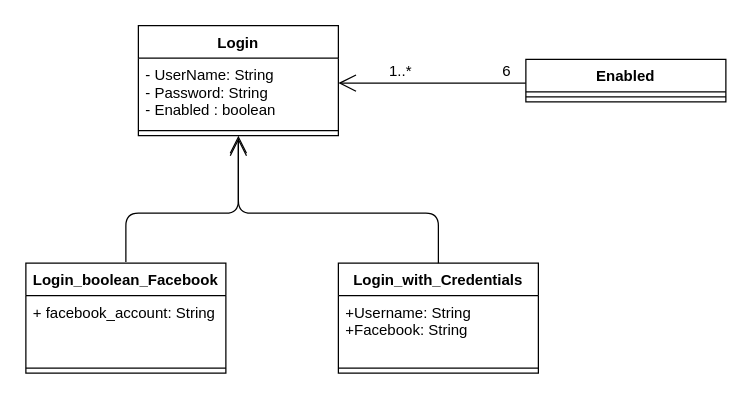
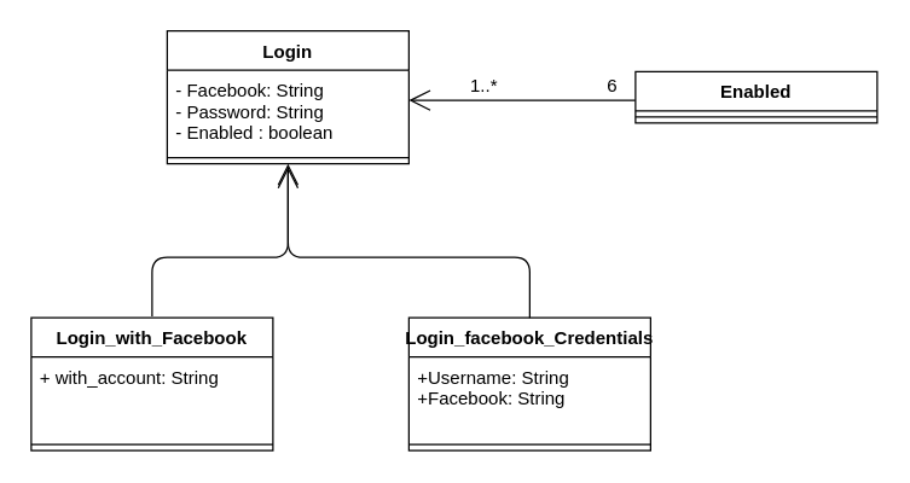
  <mxCell id="0" />
  <mxCell id="1" parent="0" />
  <mxCell id="2" value="Login" style="swimlane;fontStyle=1;align=center;verticalAlign=top;childLayout=stackLayout;horizontal=1;startSize=26;horizontalStack=0;resizeParent=1;resizeParentMax=0;resizeLast=0;collapsible=1;marginBottom=0;" vertex="1" parent="1"><mxGeometry x="110" y="20" width="160" height="88" as="geometry" /></mxCell>
- <mxCell id="3" value="- UserName: String&#10;- Password: String&#10;- Enabled : boolean&#10;" style="text;strokeColor=none;fillColor=none;align=left;verticalAlign=top;spacingLeft=4;spacingRight=4;overflow=hidden;rotatable=0;points=[[0,0.5],[1,0.5]];portConstraint=eastwest;" vertex="1" parent="2"><mxGeometry y="26" width="160" height="54" as="geometry" /></mxCell>
+ <mxCell id="3" value="- Facebook: String&#10;- Password: String&#10;- Enabled : boolean&#10;" style="text;strokeColor=none;fillColor=none;align=left;verticalAlign=top;spacingLeft=4;spacingRight=4;overflow=hidden;rotatable=0;points=[[0,0.5],[1,0.5]];portConstraint=eastwest;" vertex="1" parent="2"><mxGeometry y="26" width="160" height="54" as="geometry" /></mxCell>
  <mxCell id="4" value="" style="line;strokeWidth=1;fillColor=none;align=left;verticalAlign=middle;spacingTop=-1;spacingLeft=3;spacingRight=3;rotatable=0;labelPosition=right;points=[];portConstraint=eastwest;" vertex="1" parent="2"><mxGeometry y="80" width="160" height="8" as="geometry" /></mxCell>
  <mxCell id="5" value="" style="endArrow=open;endFill=1;endSize=12;html=1;entryX=1;entryY=0.37;entryDx=0;entryDy=0;entryPerimeter=0;" edge="1" parent="1" target="3"><mxGeometry width="160" relative="1" as="geometry"><mxPoint x="420" y="66" as="sourcePoint" /><mxPoint x="480" y="180" as="targetPoint" /></mxGeometry></mxCell>
  <mxCell id="6" value="Enabled" style="swimlane;fontStyle=1;align=center;verticalAlign=top;childLayout=stackLayout;horizontal=1;startSize=26;horizontalStack=0;resizeParent=1;resizeParentMax=0;resizeLast=0;collapsible=1;marginBottom=0;" vertex="1" parent="1"><mxGeometry x="420" y="47" width="160" height="34" as="geometry" /></mxCell>
  <mxCell id="7" value="" style="line;strokeWidth=1;fillColor=none;align=left;verticalAlign=middle;spacingTop=-1;spacingLeft=3;spacingRight=3;rotatable=0;labelPosition=right;points=[];portConstraint=eastwest;" vertex="1" parent="6"><mxGeometry y="26" width="160" height="8" as="geometry" /></mxCell>
  <mxCell id="8" value="1..*" style="text;html=1;strokeColor=none;fillColor=none;align=center;verticalAlign=middle;whiteSpace=wrap;rounded=0;" vertex="1" parent="1"><mxGeometry x="300" y="47" width="40" height="20" as="geometry" /></mxCell>
  <mxCell id="9" value="6" style="text;html=1;strokeColor=none;fillColor=none;align=center;verticalAlign=middle;whiteSpace=wrap;rounded=0;" vertex="1" parent="1"><mxGeometry x="385" y="47" width="40" height="20" as="geometry" /></mxCell>
- <mxCell id="10" value="Login_with_Credentials" style="swimlane;fontStyle=1;align=center;verticalAlign=top;childLayout=stackLayout;horizontal=1;startSize=26;horizontalStack=0;resizeParent=1;resizeParentMax=0;resizeLast=0;collapsible=1;marginBottom=0;" vertex="1" parent="1"><mxGeometry x="270" y="210" width="160" height="88" as="geometry" /></mxCell>
+ <mxCell id="10" value="Login_facebook_Credentials" style="swimlane;fontStyle=1;align=center;verticalAlign=top;childLayout=stackLayout;horizontal=1;startSize=26;horizontalStack=0;resizeParent=1;resizeParentMax=0;resizeLast=0;collapsible=1;marginBottom=0;" vertex="1" parent="1"><mxGeometry x="270" y="210" width="160" height="88" as="geometry" /></mxCell>
  <mxCell id="11" value="+Username: String&#10;+Facebook: String&#10;" style="text;strokeColor=none;fillColor=none;align=left;verticalAlign=top;spacingLeft=4;spacingRight=4;overflow=hidden;rotatable=0;points=[[0,0.5],[1,0.5]];portConstraint=eastwest;" vertex="1" parent="10"><mxGeometry y="26" width="160" height="54" as="geometry" /></mxCell>
  <mxCell id="12" value="" style="line;strokeWidth=1;fillColor=none;align=left;verticalAlign=middle;spacingTop=-1;spacingLeft=3;spacingRight=3;rotatable=0;labelPosition=right;points=[];portConstraint=eastwest;" vertex="1" parent="10"><mxGeometry y="80" width="160" height="8" as="geometry" /></mxCell>
  <mxCell id="13" value="" style="endArrow=open;endFill=1;endSize=12;html=1;" edge="1" parent="1" source="10"><mxGeometry width="160" relative="1" as="geometry"><mxPoint x="320" y="180" as="sourcePoint" /><mxPoint x="190" y="110" as="targetPoint" /><Array as="points"><mxPoint x="350" y="170" /><mxPoint x="190" y="170" /></Array></mxGeometry></mxCell>
  <mxCell id="14" value="" style="endArrow=open;endFill=1;endSize=12;html=1;entryX=0.5;entryY=1;entryDx=0;entryDy=0;" edge="1" parent="1" target="2"><mxGeometry width="160" relative="1" as="geometry"><mxPoint x="100" y="209" as="sourcePoint" /><mxPoint x="223.867" y="110" as="targetPoint" /><Array as="points"><mxPoint x="100" y="170" /><mxPoint x="190" y="170" /></Array></mxGeometry></mxCell>
- <mxCell id="15" value="Login_boolean_Facebook" style="swimlane;fontStyle=1;align=center;verticalAlign=top;childLayout=stackLayout;horizontal=1;startSize=26;horizontalStack=0;resizeParent=1;resizeParentMax=0;resizeLast=0;collapsible=1;marginBottom=0;" vertex="1" parent="1"><mxGeometry x="20" y="210" width="160" height="88" as="geometry" /></mxCell>
- <mxCell id="16" value="+ facebook_account: String&#10;" style="text;strokeColor=none;fillColor=none;align=left;verticalAlign=top;spacingLeft=4;spacingRight=4;overflow=hidden;rotatable=0;points=[[0,0.5],[1,0.5]];portConstraint=eastwest;" vertex="1" parent="15"><mxGeometry y="26" width="160" height="54" as="geometry" /></mxCell>
+ <mxCell id="15" value="Login_with_Facebook" style="swimlane;fontStyle=1;align=center;verticalAlign=top;childLayout=stackLayout;horizontal=1;startSize=26;horizontalStack=0;resizeParent=1;resizeParentMax=0;resizeLast=0;collapsible=1;marginBottom=0;" vertex="1" parent="1"><mxGeometry x="20" y="210" width="160" height="88" as="geometry" /></mxCell>
+ <mxCell id="16" value="+ with_account: String&#10;" style="text;strokeColor=none;fillColor=none;align=left;verticalAlign=top;spacingLeft=4;spacingRight=4;overflow=hidden;rotatable=0;points=[[0,0.5],[1,0.5]];portConstraint=eastwest;" vertex="1" parent="15"><mxGeometry y="26" width="160" height="54" as="geometry" /></mxCell>
  <mxCell id="17" value="" style="line;strokeWidth=1;fillColor=none;align=left;verticalAlign=middle;spacingTop=-1;spacingLeft=3;spacingRight=3;rotatable=0;labelPosition=right;points=[];portConstraint=eastwest;" vertex="1" parent="15"><mxGeometry y="80" width="160" height="8" as="geometry" /></mxCell>
